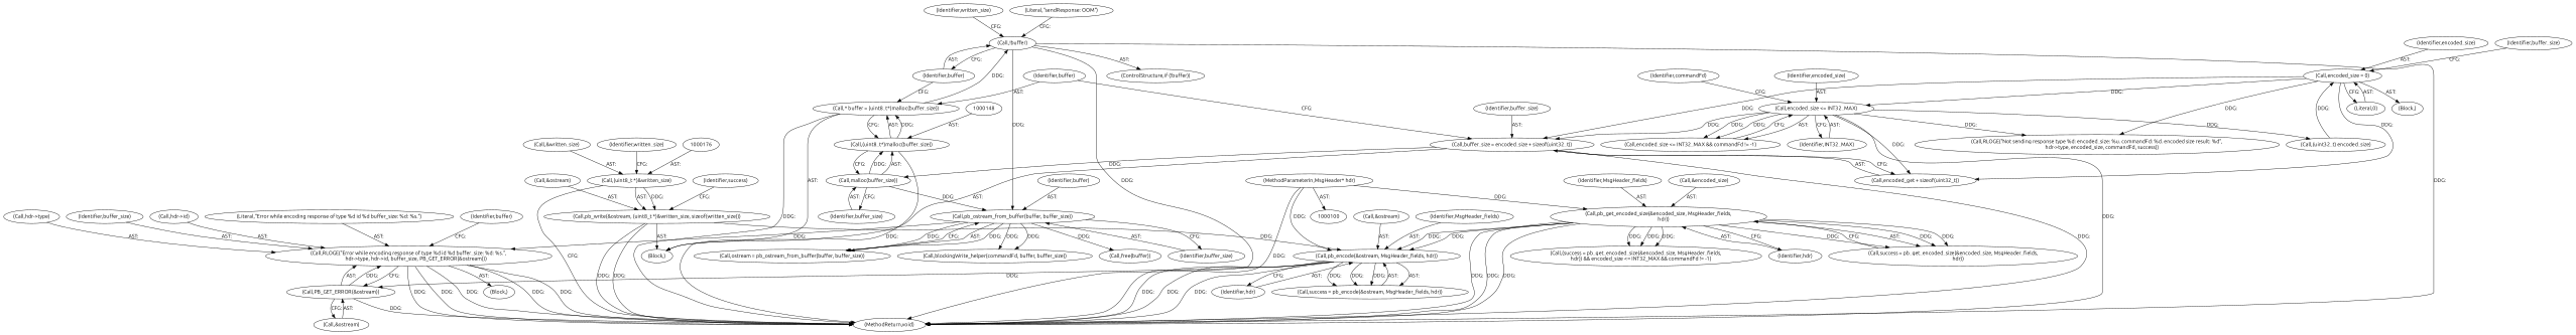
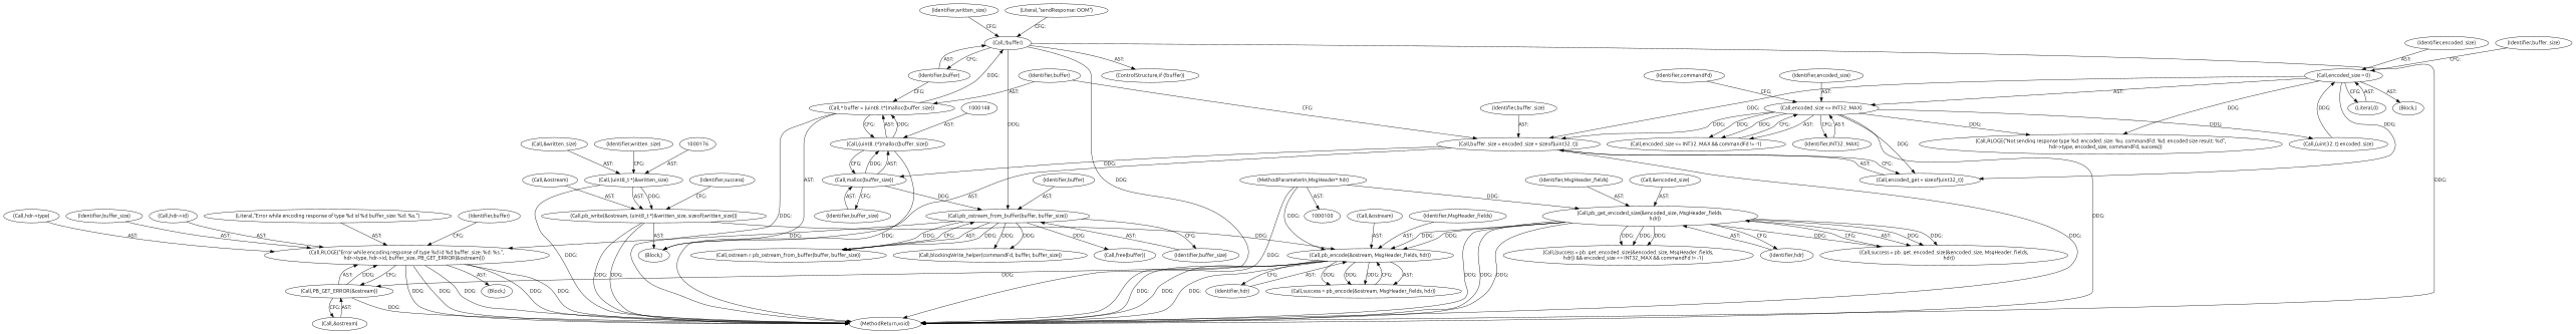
  digraph {
    fontname=Ubuntu
    node [fontname=Ubuntu]
    edge [fontname=Ubuntu]
    n1 [label="(Call,RLOGE(\"Error while encoding response of type %d id %d buffer_size: %d: %s.\",\n             hdr->type, hdr->id, buffer_size, PB_GET_ERROR(&ostream)))"]
    n2 [label="(Call,PB_GET_ERROR(&ostream))"]
    n3 [label="(Block,)"]
    n4 [label="(MethodReturn,void)"]
    n5 [label="(Call,&ostream)"]
    n6 [label="(Call,pb_ostream_from_buffer(buffer, buffer_size))"]
    n7 [label="(Call,blockingWrite_helper(commandFd, buffer, buffer_size))"]
    n8 [label="(Identifier,buffer_size)"]
    n9 [label="(Call,ostream = pb_ostream_from_buffer(buffer, buffer_size))"]
    n10 [label="(Call,free(buffer))"]
    n11 [label="(Call,!buffer)"]
    n12 [label="(Identifier,buffer)"]
    n13 [label="(ControlStructure,if (!buffer))"]
    n14 [label="(Call,* buffer = (uint8_t*)malloc(buffer_size))"]
    n15 [label="(Call,(uint8_t*)malloc(buffer_size))"]
    n16 [label="(Block,)"]
    n17 [label="(Call,malloc(buffer_size))"]
    n18 [label="(Identifier,buffer_size)"]
    n19 [label="(Call,buffer_size = encoded_size + sizeof(uint32_t))"]
    n20 [label="(Call,encoded_get + sizeof(uint32_t))"]
    n21 [label="(Call,encoded_size = 0)"]
    n22 [label="(Call,encoded_size <= INT32_MAX)"]
    n23 [label="(Literal,0)"]
    n24 [label="(Call,RLOGE(\"Not sending response type %d: encoded_size: %u. commandFd: %d. encoded size result: %d\",\n         hdr->type, encoded_size, commandFd, success))"]
    n25 [label="(Block,)"]
    n26 [label="(Call,(uint32_t) encoded_size)"]
    n27 [label="(Identifier,INT32_MAX)"]
    n28 [label="(Call,encoded_size <= INT32_MAX && commandFd != -1)"]
    n29 [label="(Call,pb_encode(&ostream, MsgHeader_fields, hdr))"]
    n30 [label="(Identifier,hdr)"]
    n31 [label="(Call,success = pb_encode(&ostream, MsgHeader_fields, hdr))"]
    n32 [label="(Call,pb_write(&ostream, (uint8_t *)&written_size, sizeof(written_size)))"]
    n33 [label="(Call,(uint8_t *)&written_size)"]
    n34 [label="(Call,&written_size)"]
    n35 [label="(Call,pb_get_encoded_size(&encoded_size, MsgHeader_fields,\n         hdr))"]
    n36 [label="(Call,(success = pb_get_encoded_size(&encoded_size, MsgHeader_fields,\n         hdr)) && encoded_size <= INT32_MAX && commandFd != -1)"]
    n37 [label="(Call,success = pb_get_encoded_size(&encoded_size, MsgHeader_fields,\n         hdr))"]
    n38 [label="(Identifier,hdr)"]
    n39 [label="(MethodParameterIn,MsgHeader* hdr)"]
    1000100
    n41 [label="(Identifier,written_size)"]
    n42 [label="(Identifier,buffer_size)"]
    n43 [label="(Literal,\"Error while encoding response of type %d id %d buffer_size: %d: %s.\")"]
    n44 [label="(Identifier,buffer)"]
    n45 [label="(Identifier,encoded_size)"]
    n46 [label="(Identifier,written_size)"]
    n47 [label="(Identifier,buffer)"]
    n48 [label="(Identifier,encoded_size)"]
    n49 [label="(Literal,\"sendResponse: OOM\")"]
    n50 [label="(Call,hdr->type)"]
    n51 [label="(Call,&ostream)"]
    n52 [label="(Identifier,buffer_size)"]
    n53 [label="(Identifier,MsgHeader_fields)"]
    n54 [label="(Identifier,success)"]
    n55 [label="(Identifier,buffer_size)"]
    n56 [label="(Call,hdr->id)"]
    n57 [label="(Call,&encoded_size)"]
    n58 [label="(Identifier,buffer)"]
    n59 [label="(Identifier,MsgHeader_fields)"]
    n60 [label="(Call,&ostream)"]
    n61 [label="(Identifier,commandFd)"]
    1000148
    1000176
    n1 -> n2 [label="CFG: "]
    n1 -> n3 [label="AST: "]
    n1 -> n4 [label="DDG: "]
    n1 -> n4 [label="DDG: "]
    n1 -> n4 [label="DDG: "]
    n1 -> n4 [label="DDG: "]
    n1 -> n4 [label="DDG: "]
    n2 -> n1 [label="AST: "]
    n2 -> n1 [label="DDG: "]
    n2 -> n4 [label="DDG: "]
    n2 -> n5 [label="CFG: "]
    n5 -> n2 [label="AST: "]
    n6 -> n1 [label="DDG: "]
    n6 -> n7 [label="DDG: "]
    n6 -> n7 [label="DDG: "]
    n6 -> n8 [label="CFG: "]
    n6 -> n9 [label="AST: "]
    n6 -> n9 [label="DDG: "]
    n6 -> n9 [label="DDG: "]
    n6 -> n10 [label="DDG: "]
    n8 -> n6 [label="AST: "]
    n9 -> n6 [label="CFG: "]
    n11 -> n4 [label="DDG: "]
    n11 -> n4 [label="DDG: "]
    n11 -> n6 [label="DDG: "]
    n11 -> n12 [label="CFG: "]
    n11 -> n13 [label="AST: "]
    n12 -> n11 [label="AST: "]
    n12 -> n14 [label="CFG: "]
    n14 -> n4 [label="DDG: "]
    n14 -> n11 [label="DDG: "]
    n14 -> n15 [label="CFG: "]
    n14 -> n16 [label="AST: "]
    n15 -> n4 [label="DDG: "]
    n15 -> n14 [label="AST: "]
    n15 -> n14 [label="DDG: "]
    n15 -> n17 [label="CFG: "]
    n17 -> n6 [label="DDG: "]
    n17 -> n15 [label="AST: "]
    n17 -> n15 [label="DDG: "]
    n17 -> n18 [label="CFG: "]
    n18 -> n17 [label="AST: "]
    n19 -> n4 [label="DDG: "]
    n19 -> n16 [label="AST: "]
    n19 -> n17 [label="DDG: "]
    n19 -> n20 [label="CFG: "]
    n20 -> n19 [label="AST: "]
    n21 -> n19 [label="DDG: "]
    n21 -> n20 [label="DDG: "]
-   n21 -> n22 [label="DDG: "]
+   n21 -> n22 [label="AST: "]
    n21 -> n23 [label="CFG: "]
    n21 -> n24 [label="DDG: "]
    n21 -> n25 [label="AST: "]
    n22 -> n4 [label="DDG: "]
    n22 -> n19 [label="DDG: "]
    n22 -> n20 [label="DDG: "]
    n22 -> n24 [label="DDG: "]
    n22 -> n26 [label="DDG: "]
    n22 -> n27 [label="CFG: "]
    n22 -> n28 [label="AST: "]
    n22 -> n28 [label="DDG: "]
    n22 -> n28 [label="DDG: "]
    n23 -> n21 [label="AST: "]
    n26 -> n21 [label="DDG: "]
    n27 -> n22 [label="AST: "]
    n28 -> n22 [label="CFG: "]
    n29 -> n2 [label="DDG: "]
    n29 -> n4 [label="DDG: "]
    n29 -> n4 [label="DDG: "]
    n29 -> n4 [label="DDG: "]
    n29 -> n30 [label="CFG: "]
    n29 -> n31 [label="AST: "]
    n29 -> n31 [label="DDG: "]
    n29 -> n31 [label="DDG: "]
    n29 -> n31 [label="DDG: "]
    n30 -> n29 [label="AST: "]
-   n31 -> n29 [label="AST: "]
+   n31 -> n29 [label="CFG: "]
    n32 -> n4 [label="DDG: "]
    n32 -> n4 [label="DDG: "]
    n32 -> n16 [label="AST: "]
    n32 -> n29 [label="DDG: "]
-   n33 -> n4 [label="CFG: "]
+   n33 -> n4 [label="DDG: "]
    n33 -> n32 [label="AST: "]
    n33 -> n32 [label="DDG: "]
    n34 -> n33 [label="AST: "]
    n35 -> n4 [label="DDG: "]
    n35 -> n4 [label="DDG: "]
    n35 -> n4 [label="DDG: "]
    n35 -> n29 [label="DDG: "]
    n35 -> n29 [label="DDG: "]
    n35 -> n36 [label="DDG: "]
    n35 -> n36 [label="DDG: "]
    n35 -> n36 [label="DDG: "]
    n35 -> n37 [label="AST: "]
    n35 -> n37 [label="DDG: "]
    n35 -> n37 [label="DDG: "]
    n35 -> n37 [label="DDG: "]
    n35 -> n38 [label="CFG: "]
    n37 -> n35 [label="CFG: "]
    n38 -> n35 [label="AST: "]
    n39 -> n4 [label="DDG: "]
    n39 -> n29 [label="DDG: "]
    n39 -> n35 [label="DDG: "]
    n39 -> 1000100 [label="AST: "]
    n41 -> n33 [label="CFG: "]
    n42 -> n21 [label="CFG: "]
    n43 -> n1 [label="AST: "]
    n44 -> n14 [label="AST: "]
    n44 -> n19 [label="CFG: "]
    n45 -> n21 [label="AST: "]
    n46 -> n11 [label="CFG: "]
    n47 -> n1 [label="CFG: "]
    n48 -> n22 [label="AST: "]
    n49 -> n11 [label="CFG: "]
    n50 -> n1 [label="AST: "]
    n51 -> n29 [label="AST: "]
    n52 -> n19 [label="AST: "]
    n53 -> n35 [label="AST: "]
    n54 -> n32 [label="CFG: "]
    n55 -> n1 [label="AST: "]
    n56 -> n1 [label="AST: "]
    n57 -> n35 [label="AST: "]
    n58 -> n6 [label="AST: "]
    n59 -> n29 [label="AST: "]
    n60 -> n32 [label="AST: "]
    n61 -> n22 [label="CFG: "]
    1000148 -> n15 [label="AST: "]
    1000176 -> n33 [label="AST: "]
  }
